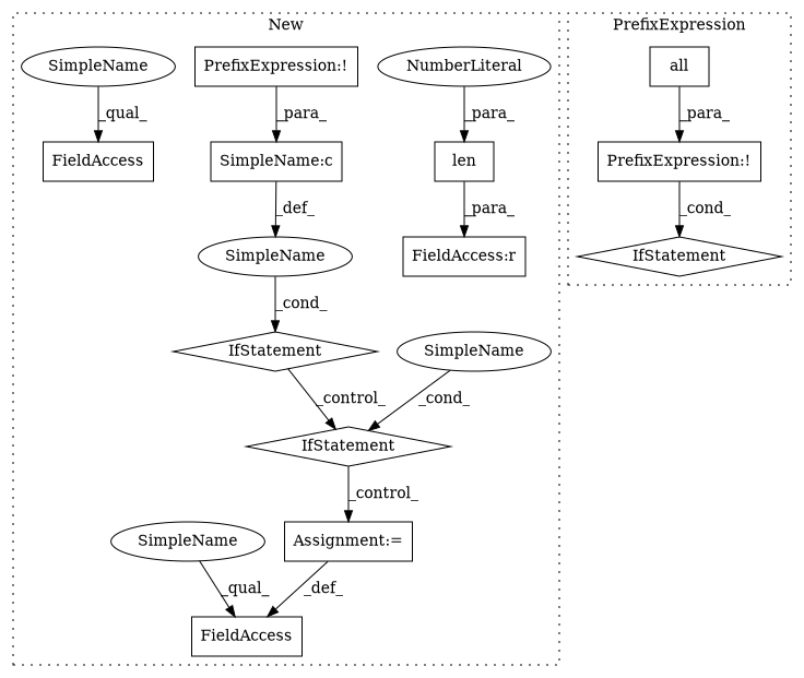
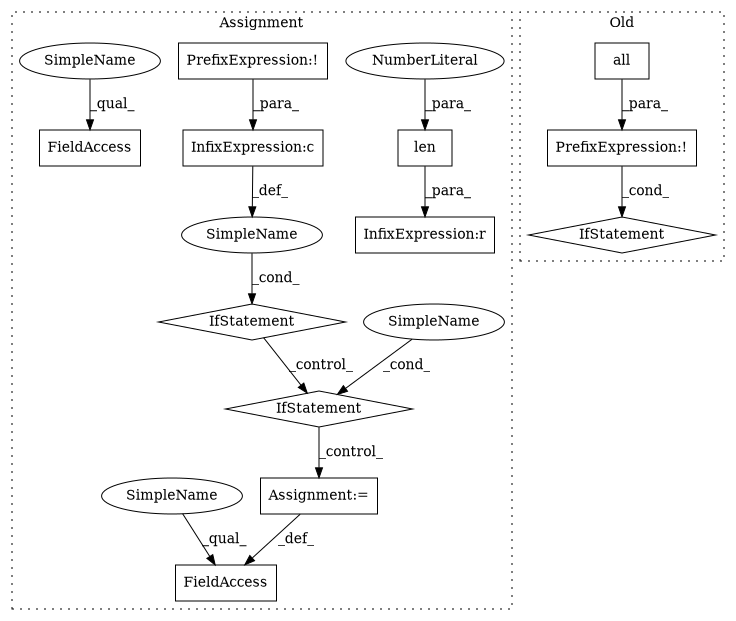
  digraph {
    node [a=42 l=4 shape=box]
    n1 [a=32 l="4,1" label=len s="13574,13598"]
-   n2 [a=27 label="FieldAccess:r" s=13599]
+   n2 [a=27 label="InfixExpression:r" s=13599]
    n3 [a=34 l=1 label=NumberLiteral s=13603 shape=ellipse]
    n4 [a=7 l=1 label="Assignment:=" s=14576]
    n5 [a=25 l="4,2" label=IfStatement s="13526,13605" shape=diamond]
    n6 [label=SimpleName shape=ellipse l=""]
    n7 [a=25 l="4,2" label=IfStatement s="14303,14364" shape=diamond]
    n8 [label=SimpleName shape=ellipse l=""]
    n9 [a=22 l=17 label=FieldAccess s=14559]
    n10 [a=38 l=1 label="PrefixExpression:!" s=13530]
-   n11 [a=27 label="SimpleName:c" s=13569]
+   n11 [a=27 label="InfixExpression:c" s=13569]
    n12 [a=22 l=18 label=FieldAccess s=14143]
    n13 [label=SimpleName s=14143 shape=ellipse]
    n14 [label=SimpleName s=14559 shape=ellipse]
    n15 [a=32 l="15,-5" label=all s="12033,12166"]
    n16 [a=25 l="4,2" label=IfStatement s="12028,12161" shape=diamond]
    n17 [a=38 l=1 label="PrefixExpression:!" s=12032]
    subgraph cluster_1 {
-     label=New
+     label=Assignment
      style=dotted
      n1
      n2
      n3
      n4
      n5
      n6
      n7
      n8
      n9
      n10
      n11
      n12
      n13
      n14
    }
    subgraph cluster_2 {
-     label=PrefixExpression
+     label=Old
      style=dotted
      n15
      n16
      n17
    }
    n1 -> n2 [label=_para_]
    n3 -> n1 [label=_para_]
    n4 -> n9 [label=_def_]
    n5 -> n7 [label=_control_]
    n6 -> n5 [label=_cond_]
    n7 -> n4 [label=_control_]
    n8 -> n7 [label=_cond_]
    n10 -> n11 [label=_para_]
    n11 -> n6 [label=_def_]
    n13 -> n12 [label=_qual_]
    n14 -> n9 [label=_qual_]
    n15 -> n17 [label=_para_]
    n17 -> n16 [label=_cond_]
  }
